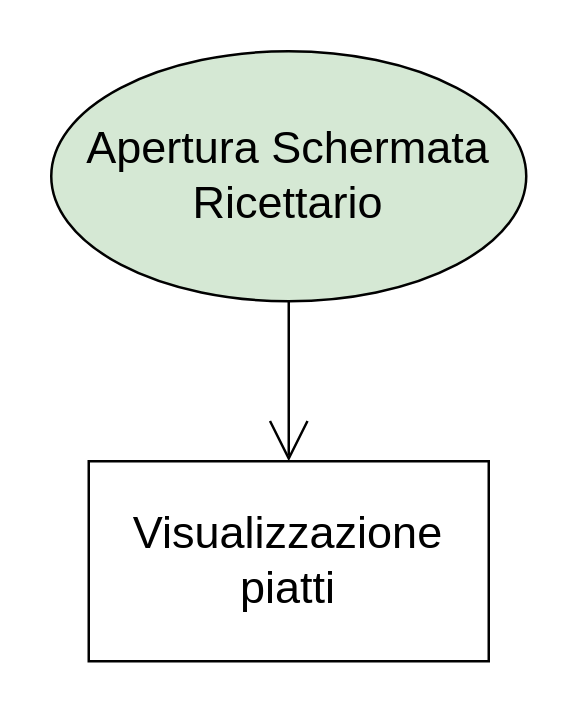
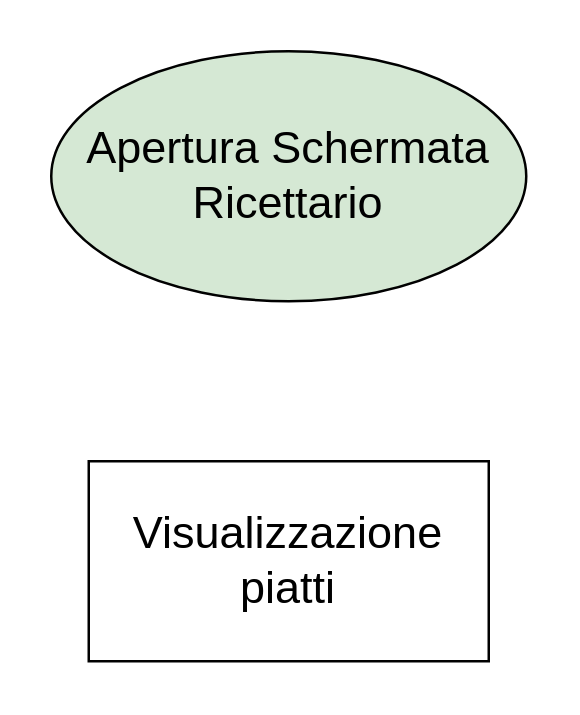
  <mxCell id="0" />
  <mxCell id="1" parent="0" />
- <mxCell id="2" value="" style="edgeStyle=none;curved=1;rounded=0;orthogonalLoop=1;jettySize=auto;html=1;endArrow=open;startSize=14;endSize=14;sourcePerimeterSpacing=8;targetPerimeterSpacing=8;entryX=0.5;entryY=0;entryDx=0;entryDy=0;fontSize=18;exitX=0.5;exitY=1;exitDx=0;exitDy=0;" edge="1" parent="1" source="3" target="4"><mxGeometry relative="1" as="geometry"><mxPoint x="115" y="181" as="targetPoint" /></mxGeometry></mxCell>
  <mxCell id="3" value="Apertura Schermata Ricettario" style="ellipse;whiteSpace=wrap;html=1;hachureGap=4;fontSize=18;fillColor=#d5e8d4;" vertex="1" parent="1"><mxGeometry x="20" y="20" width="190" height="100" as="geometry" /></mxCell>
  <mxCell id="4" value="Visualizzazione piatti" style="rounded=0;whiteSpace=wrap;html=1;hachureGap=4;fontSize=18;" vertex="1" parent="1"><mxGeometry x="35" y="184" width="160" height="80" as="geometry" /></mxCell>
